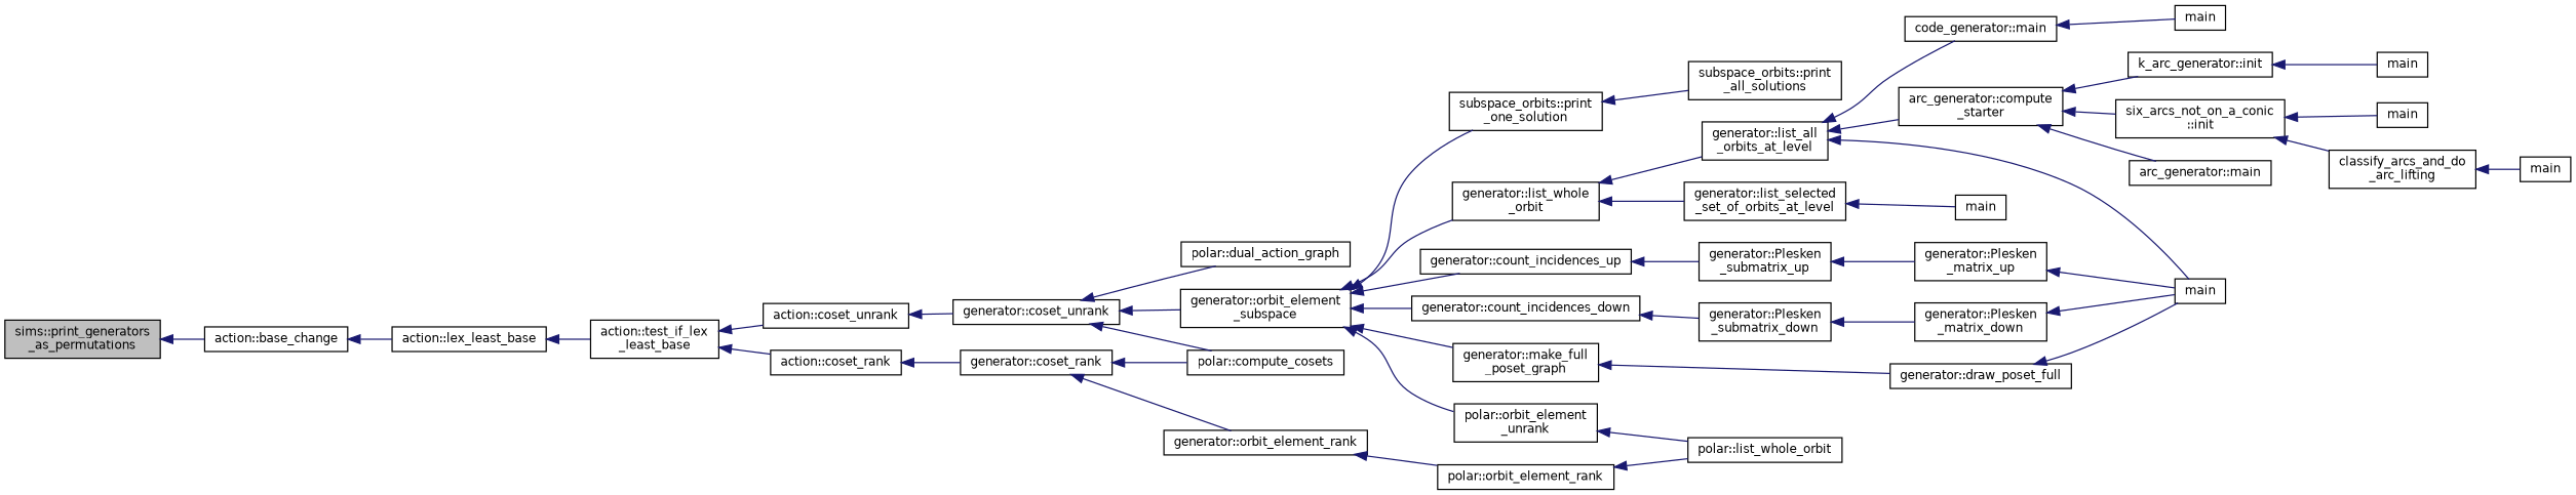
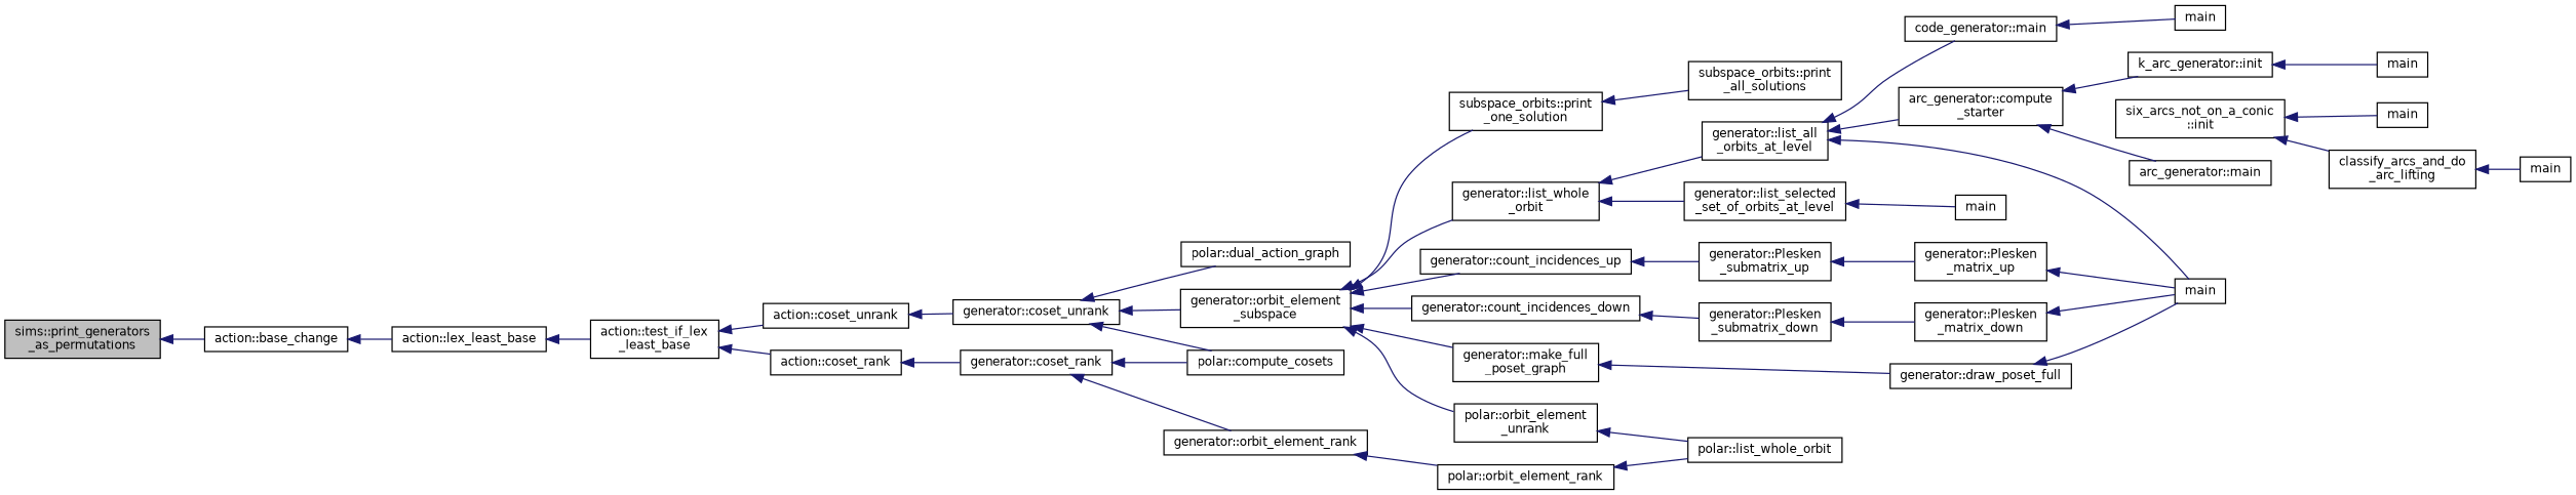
  digraph {
    rankdir=LR
    node [color=black fillcolor=white fontname=Helvetica fontsize=10 shape=record style=filled]
    edge [color=midnightblue dir=back fontname=Helvetica fontsize=10 labelfontname=Helvetica labelfontsize=10 style=solid]
    n1 [fillcolor=grey75 fontcolor=black height=0.2 label="sims::print_generators\l_as_permutations" width=0.4]
    n2 [height=0.2 label="action::base_change" width=0.4]
    n3 [height=0.2 label="action::lex_least_base" width=0.4]
    n4 [height=0.2 label="action::test_if_lex\l_least_base" width=0.4]
    n5 [height=0.2 label="action::coset_unrank" width=0.4]
    n6 [height=0.2 label="action::coset_rank" width=0.4]
    n7 [height=0.2 label="generator::coset_unrank" width=0.4]
    n8 [height=0.2 label="generator::coset_rank" width=0.4]
    n9 [height=0.2 label="polar::compute_cosets" width=0.4]
    n10 [height=0.2 label="polar::dual_action_graph" width=0.4]
    n11 [height=0.2 label="generator::orbit_element\l_subspace" width=0.4]
    n12 [height=0.2 label="polar::orbit_element\l_unrank" width=0.4]
    n13 [height=0.2 label="generator::list_whole\l_orbit" width=0.4]
    n14 [height=0.2 label="generator::count_incidences_up" width=0.4]
    n15 [height=0.2 label="generator::count_incidences_down" width=0.4]
    n16 [height=0.2 label="generator::make_full\l_poset_graph" width=0.4]
    n17 [height=0.2 label="subspace_orbits::print\l_one_solution" width=0.4]
    n18 [height=0.2 label="polar::list_whole_orbit" width=0.4]
    n19 [height=0.2 label="generator::list_all\l_orbits_at_level" width=0.4]
    n20 [height=0.2 label="generator::list_selected\l_set_of_orbits_at_level" width=0.4]
    n21 [height=0.2 label="generator::Plesken\l_submatrix_up" width=0.4]
    n22 [height=0.2 label="generator::Plesken\l_submatrix_down" width=0.4]
    n23 [height=0.2 label="generator::draw_poset_full" width=0.4]
    n24 [height=0.2 label="subspace_orbits::print\l_all_solutions" width=0.4]
    n25 [height=0.2 label="code_generator::main" width=0.4]
    n26 [height=0.2 label=main width=0.4]
    n27 [height=0.2 label="arc_generator::compute\l_starter" width=0.4]
    n28 [height=0.2 label=main width=0.4]
    n29 [height=0.2 label=main width=0.4]
    n30 [height=0.2 label="arc_generator::main" width=0.4]
    n31 [height=0.2 label="k_arc_generator::init" width=0.4]
    n32 [height=0.2 label="six_arcs_not_on_a_conic\l::init" width=0.4]
    n33 [height=0.2 label=main width=0.4]
    n34 [height=0.2 label="classify_arcs_and_do\l_arc_lifting" width=0.4]
    n35 [height=0.2 label=main width=0.4]
    n36 [height=0.2 label=main width=0.4]
    n37 [height=0.2 label="generator::Plesken\l_matrix_up" width=0.4]
    n38 [height=0.2 label="generator::Plesken\l_matrix_down" width=0.4]
    n39 [height=0.2 label="generator::orbit_element_rank" width=0.4]
    n40 [height=0.2 label="polar::orbit_element_rank" width=0.4]
    n1 -> n2
    n2 -> n3
    n3 -> n4
    n4 -> n5
    n4 -> n6
    n5 -> n7
    n6 -> n8
    n7 -> n9
    n7 -> n10
    n7 -> n11
    n8 -> n9
    n8 -> n39
    n11 -> n12
    n11 -> n13
    n11 -> n14
    n11 -> n15
    n11 -> n16
    n11 -> n17
    n12 -> n18
    n13 -> n19
    n13 -> n20
    n14 -> n21
    n15 -> n22
    n16 -> n23
    n17 -> n24
    n19 -> n25
    n19 -> n26
    n19 -> n27
    n20 -> n28
    n21 -> n37
    n22 -> n38
    n23 -> n26
    n25 -> n29
    n27 -> n30
    n27 -> n31
-   n27 -> n32
    n31 -> n33
    n32 -> n34
    n32 -> n35
    n34 -> n36
    n37 -> n26
    n38 -> n26
    n39 -> n40
    n40 -> n18
  }
